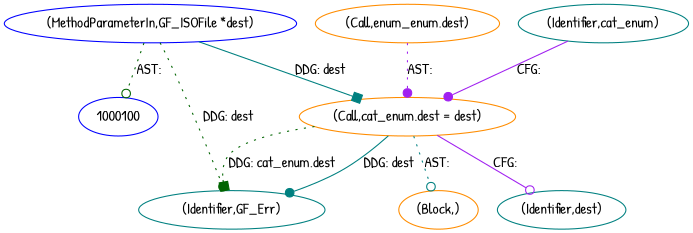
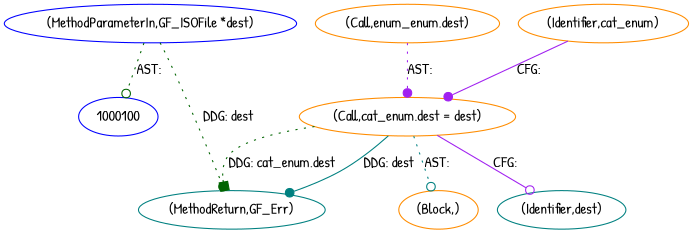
  digraph {
    fontname="Patrick Hand"
    node [color=darkorange fontname="Patrick Hand"]
    edge [arrowhead=dot color=teal fontname="Patrick Hand" style=dotted]
    n1 [color=blue label="(MethodParameterIn,GF_ISOFile *dest)"]
    n2 [label="(Call,cat_enum.dest = dest)"]
-   n3 [color=teal label="(Identifier,GF_Err)"]
+   n3 [color=teal label="(MethodReturn,GF_Err)"]
    1000100 [color=blue]
    n5 [label="(Block,)"]
    n6 [color=teal label="(Identifier,dest)"]
    n7 [label="(Call,enum_enum.dest)"]
-   n8 [color=teal label="(Identifier,cat_enum)"]
-   n1 -> n2 [arrowhead=box label="DDG: dest" style=solid]
+   n8 [label="(Identifier,cat_enum)"]
    n1 -> n3 [color=darkgreen label="DDG: dest"]
    n1 -> 1000100 [arrowhead=odot color=darkgreen label="AST: "]
    n2 -> n3 [label="DDG: dest" style=solid]
    n2 -> n3 [arrowhead=box color=darkgreen label="DDG: cat_enum.dest"]
    n2 -> n5 [arrowhead=odot label="AST: "]
    n2 -> n6 [arrowhead=odot color=purple label="CFG: " style=solid]
    n7 -> n2 [color=purple label="AST: "]
    n8 -> n2 [color=purple label="CFG: " style=solid]
  }
